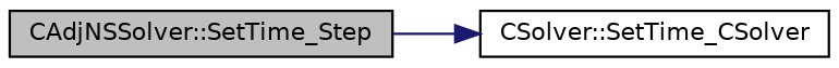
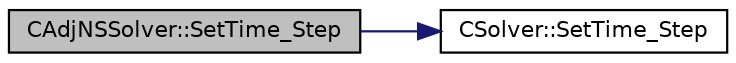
  digraph {
    rankdir=LR
    node [color=black fontname=Helvetica fontsize=10 shape=record style=filled]
    n1 [fillcolor=grey75 fontcolor=black height=0.2 label="CAdjNSSolver::SetTime_Step" width=0.4]
-   n2 [fillcolor=white height=0.2 label="CSolver::SetTime_CSolver" width=0.4]
+   n2 [fillcolor=white height=0.2 label="CSolver::SetTime_Step" width=0.4]
    n1 -> n2 [color=midnightblue fontname=Helvetica fontsize=10 labelfontname=Helvetica labelfontsize=10 style=solid]
  }
